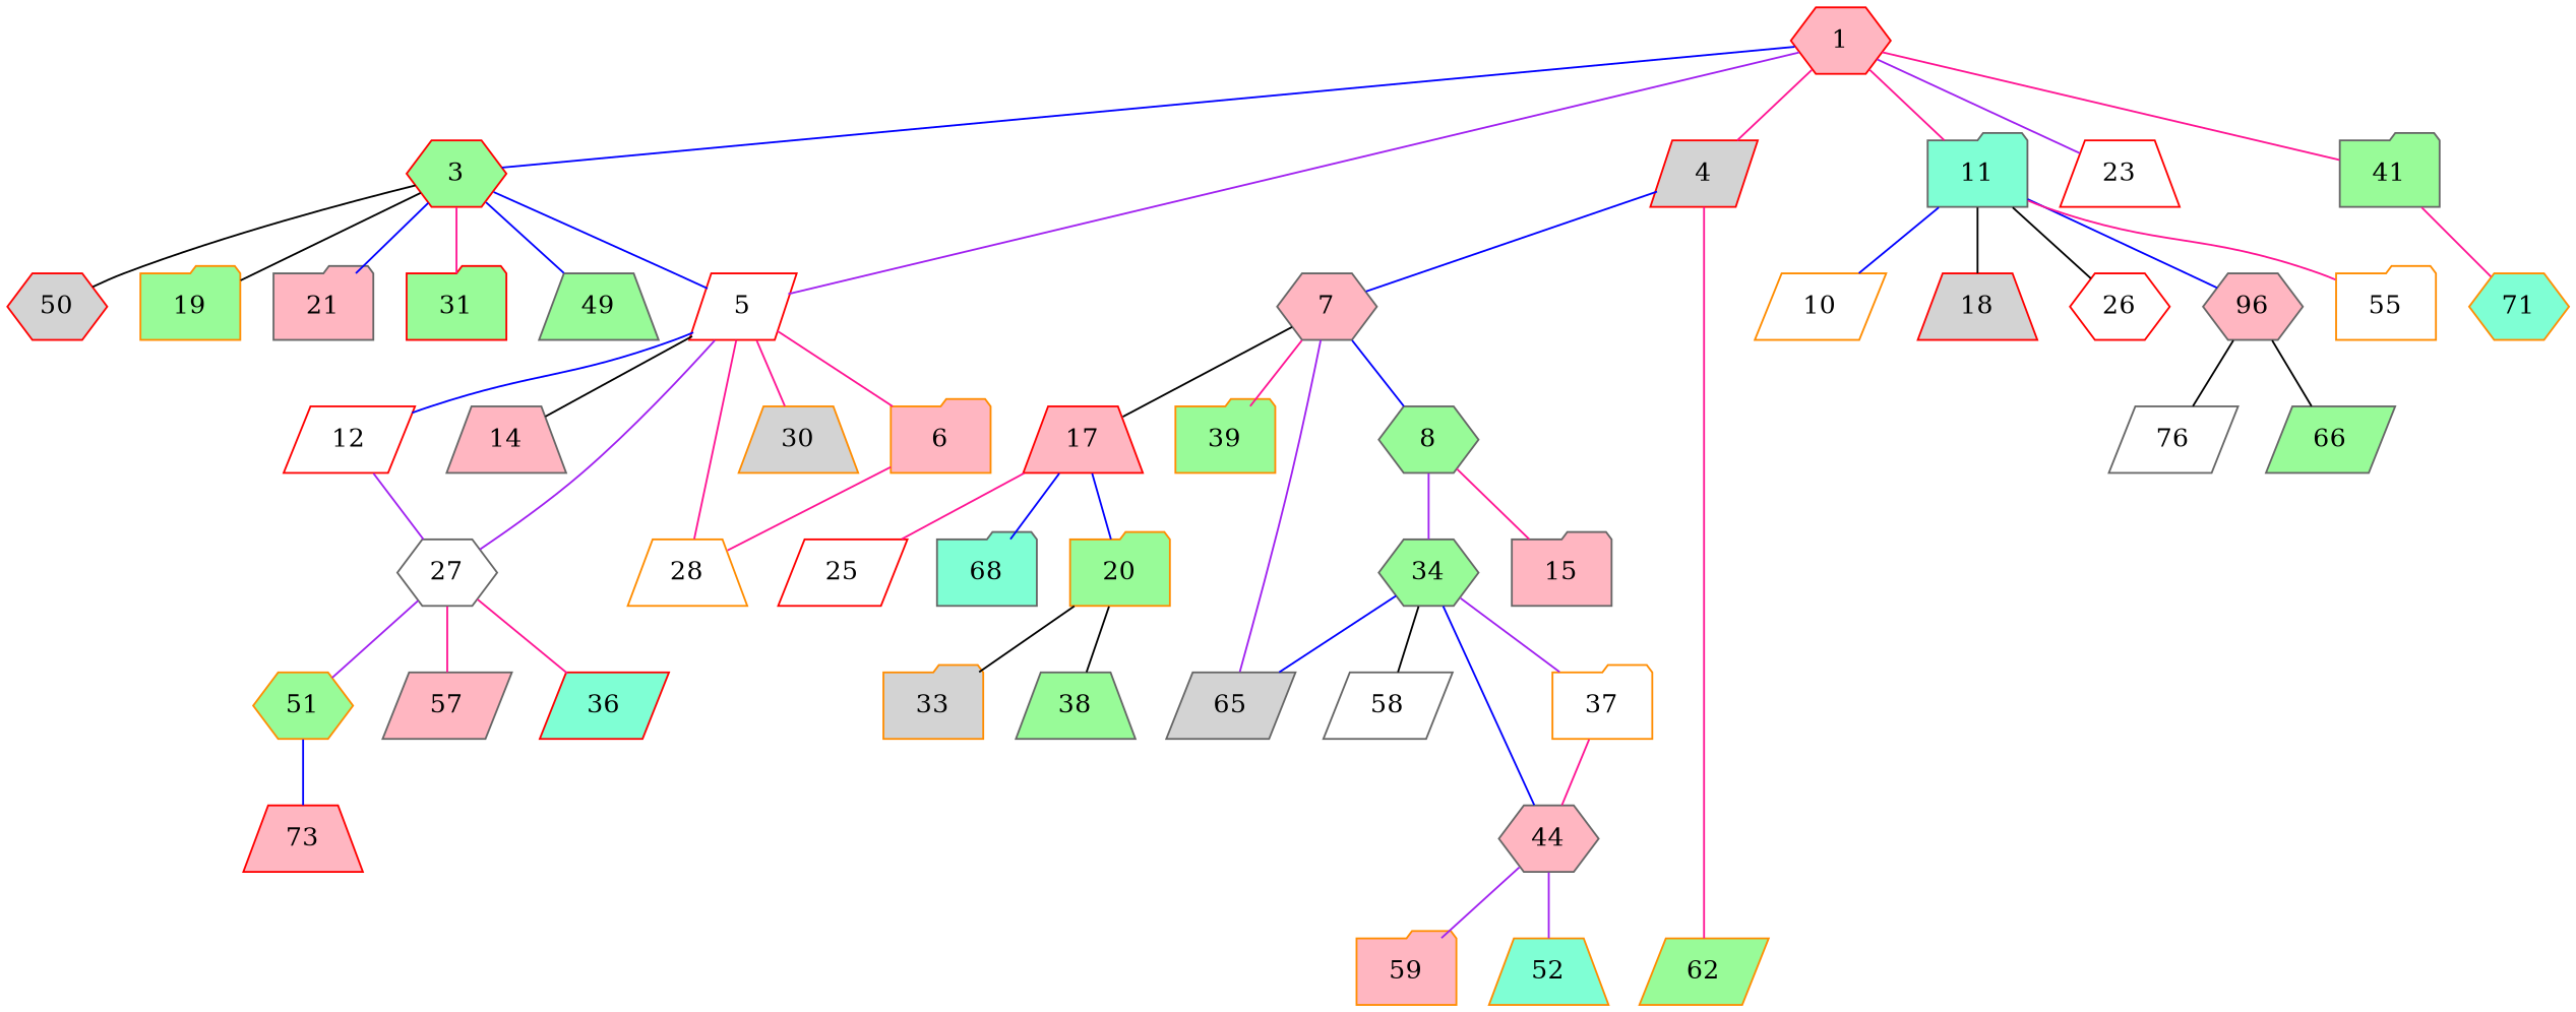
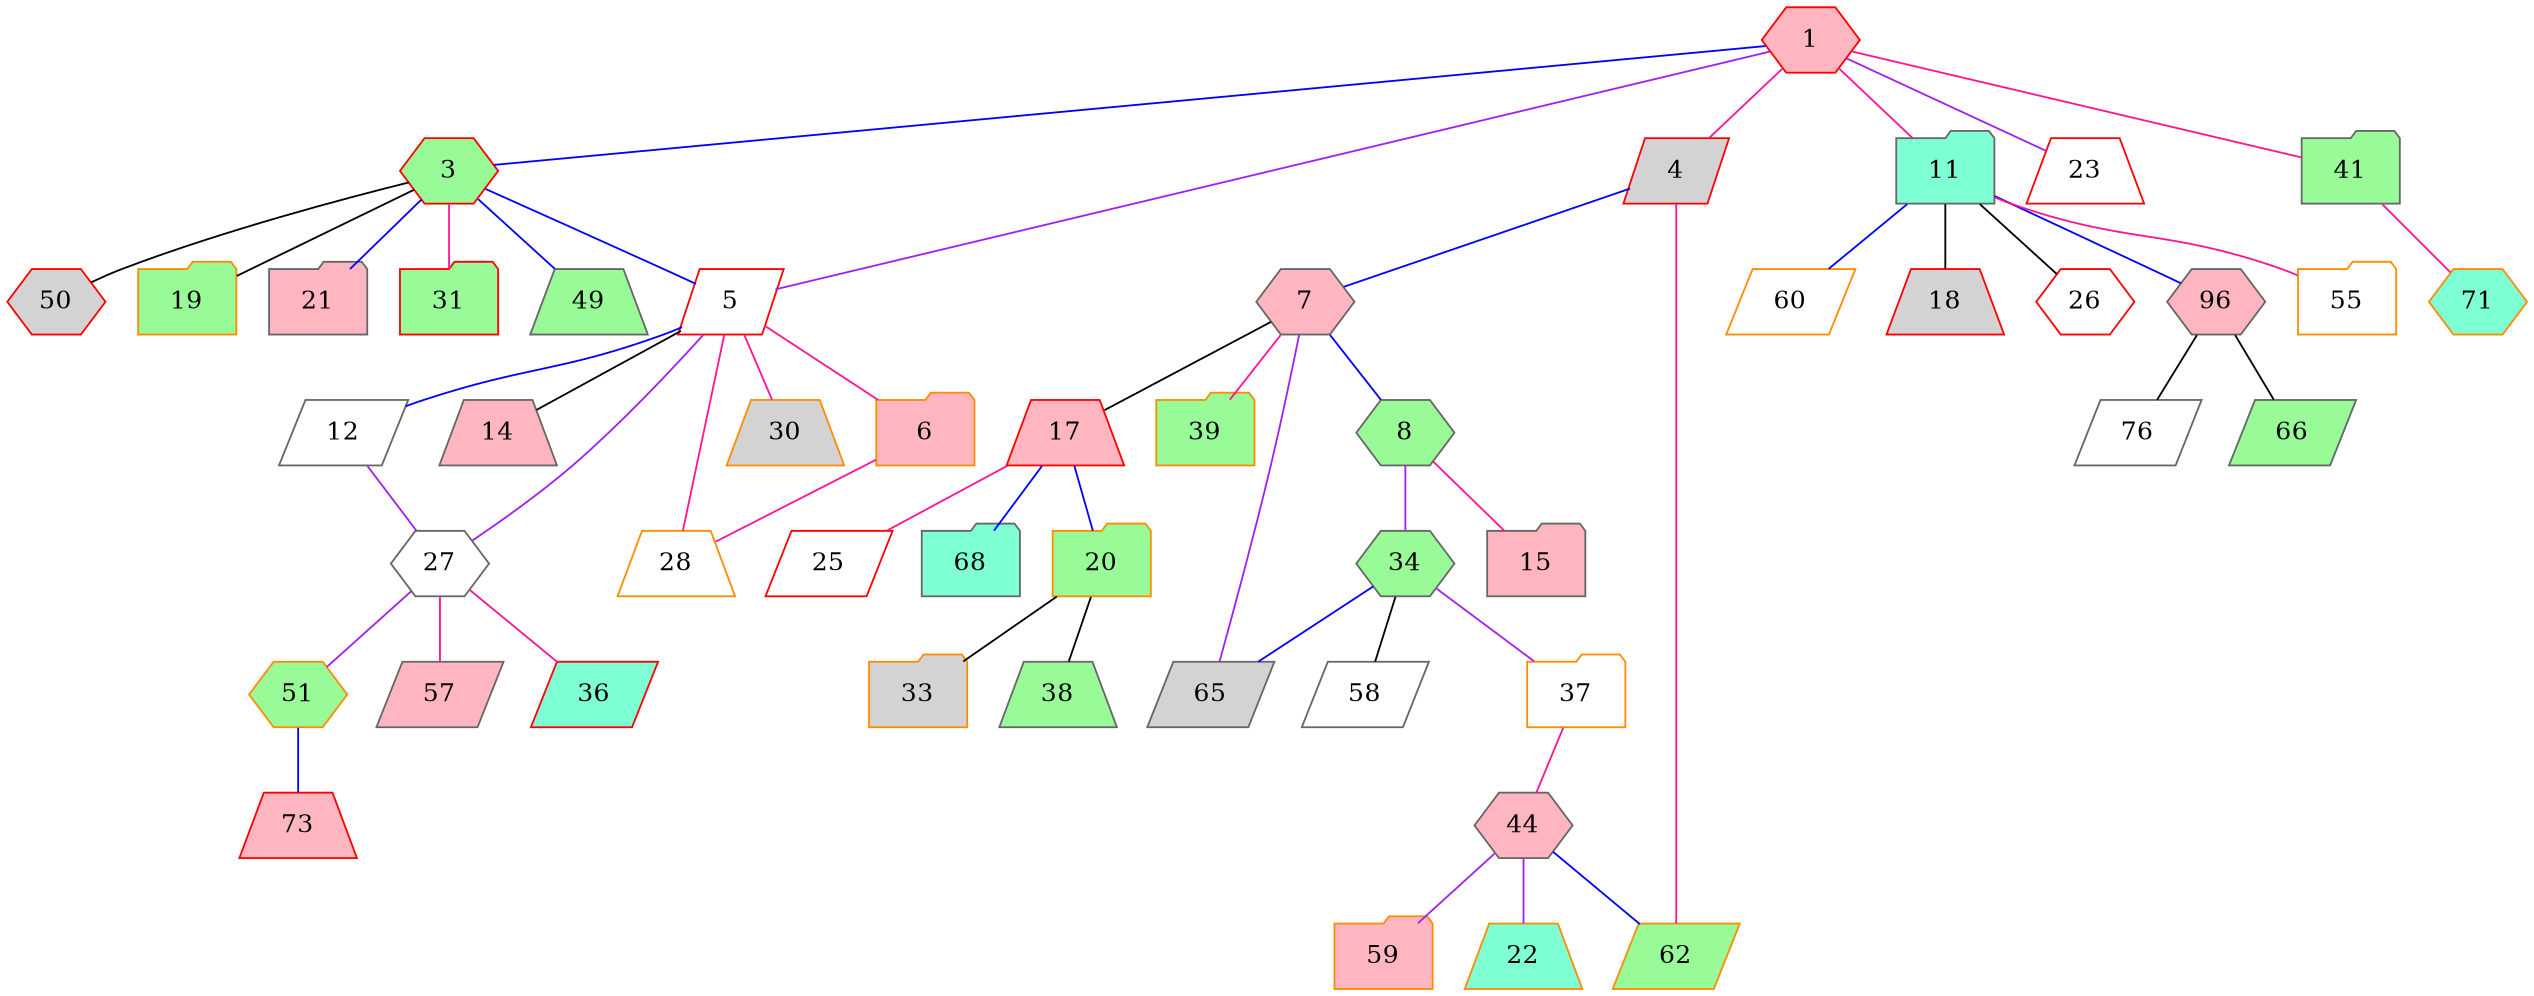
  graph {
    node [color=gray40 fillcolor=palegreen shape=folder style=filled]
    edge [color=deeppink]
    1 [color=red fillcolor=lightpink shape=hexagon super="+2"]
    3 [color=red shape=hexagon super="+48"]
    4 [color=red fillcolor=lightgrey shape=parallelogram super="+13"]
    5 [color=red fillcolor=white shape=parallelogram super="+10"]
    11 [fillcolor=aquamarine super="+24"]
    23 [color=red fillcolor=white shape=trapezium super="+78"]
    41 [super="+64"]
    19 [color=darkorange]
    21 [fillcolor=lightpink]
    31 [color=red super="+63"]
    49 [shape=trapezium super="+54"]
    50 [color=red fillcolor=lightgrey shape=hexagon]
    7 [fillcolor=lightpink shape=hexagon super="+32"]
    62 [color=darkorange shape=parallelogram super="+77"]
    6 [color=darkorange fillcolor=lightpink super="+22"]
-   12 [color=red fillcolor=white shape=parallelogram super="+45"]
+   12 [fillcolor=white shape=parallelogram super="+45"]
    14 [fillcolor=lightpink shape=trapezium super="+16"]
    27 [fillcolor=white shape=hexagon super="+29"]
    28 [color=darkorange fillcolor=white shape=trapezium]
    30 [color=darkorange fillcolor=lightgrey shape=trapezium]
    18 [color=red fillcolor=lightgrey shape=trapezium]
    26 [color=red fillcolor=white shape=hexagon]
    n23 [fillcolor=lightpink label=96 shape=hexagon super="+75"]
    55 [color=darkorange fillcolor=white super="+69"]
-   60 [color=darkorange fillcolor=white shape=parallelogram super="+67" label=10]
+   60 [color=darkorange fillcolor=white shape=parallelogram super="+67"]
    71 [color=darkorange fillcolor=aquamarine shape=hexagon]
    8 [shape=hexagon super="+9"]
    17 [color=red fillcolor=lightpink shape=trapezium super="+40"]
    39 [color=darkorange super="+43"]
    65 [fillcolor=lightgrey shape=parallelogram super="+70"]
    36 [color=red fillcolor=aquamarine shape=parallelogram super="+53"]
    51 [color=darkorange shape=hexagon super="+61"]
    57 [fillcolor=lightpink shape=parallelogram]
    15 [fillcolor=lightpink]
    34 [shape=hexagon super="+42"]
    20 [color=darkorange super="+35"]
    25 [color=red fillcolor=white shape=parallelogram super="+74"]
    68 [fillcolor=aquamarine]
    37 [color=darkorange fillcolor=white]
    58 [fillcolor=white shape=parallelogram]
    66 [shape=parallelogram]
    76 [fillcolor=white shape=parallelogram]
    33 [color=darkorange fillcolor=lightgrey super="+72"]
    38 [shape=trapezium]
    73 [color=red fillcolor=lightpink shape=trapezium]
    44 [fillcolor=lightpink shape=hexagon super="+47"]
-   52 [color=darkorange fillcolor=aquamarine shape=trapezium super="+56"]
+   52 [color=darkorange fillcolor=aquamarine shape=trapezium super="+56" label=22]
    59 [color=darkorange fillcolor=lightpink]
    1 -- 3 [color=blue]
    1 -- 4
    1 -- 5 [color=purple]
    1 -- 11
    1 -- 23 [color=purple]
    1 -- 41
    3 -- 5 [color=blue]
    3 -- 19 [color=black]
    3 -- 21 [color=blue]
    3 -- 31
    3 -- 49 [color=blue]
    3 -- 50 [color=black]
    4 -- 7 [color=blue]
    4 -- 62
    5 -- 6
    5 -- 12 [color=blue]
    5 -- 14 [color=black]
    5 -- 27 [color=purple]
    5 -- 28
    5 -- 30
    11 -- 18 [color=black]
    11 -- 26 [color=black]
    11 -- n23 [color=blue]
    11 -- 55
    11 -- 60 [color=blue]
    41 -- 71
    7 -- 8 [color=blue]
    7 -- 17 [color=black]
    7 -- 39
    7 -- 65 [color=purple]
    6 -- 28
    12 -- 27 [color=purple]
    27 -- 36
    27 -- 51 [color=purple]
    27 -- 57
    n23 -- 66 [color=black]
    n23 -- 76 [color=black]
    8 -- 15
    8 -- 34 [color=purple]
    17 -- 20 [color=blue]
    17 -- 25
    17 -- 68 [color=blue]
    51 -- 73 [color=blue]
    34 -- 65 [color=blue]
    34 -- 37 [color=purple]
    34 -- 58 [color=black]
    20 -- 33 [color=black]
    20 -- 38 [color=black]
    37 -- 44
-   44 -- 34 [color=blue]
+   44 -- 62 [color=blue]
    44 -- 52 [color=purple]
    44 -- 59 [color=purple]
  }
